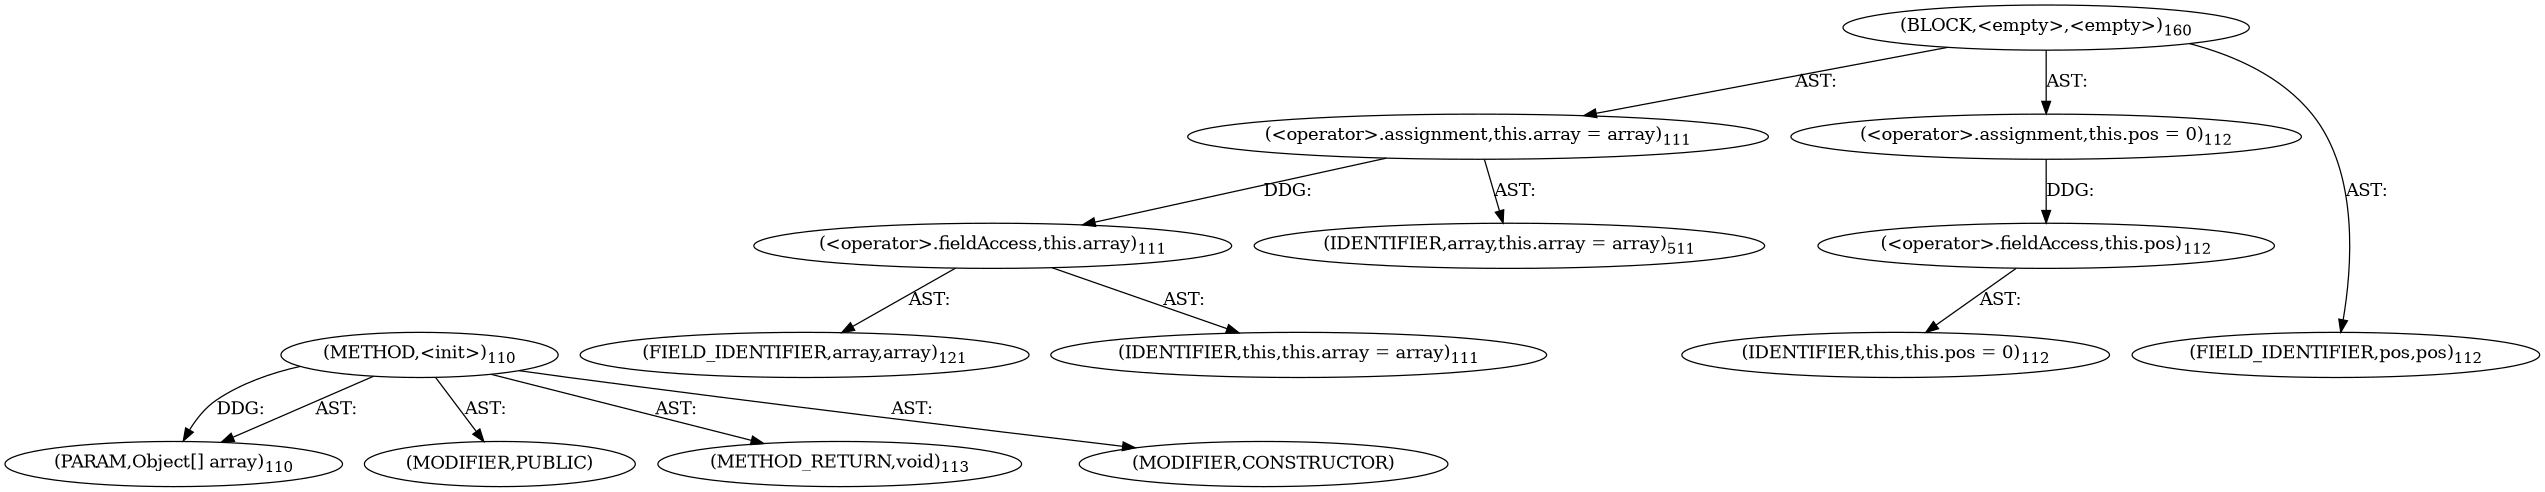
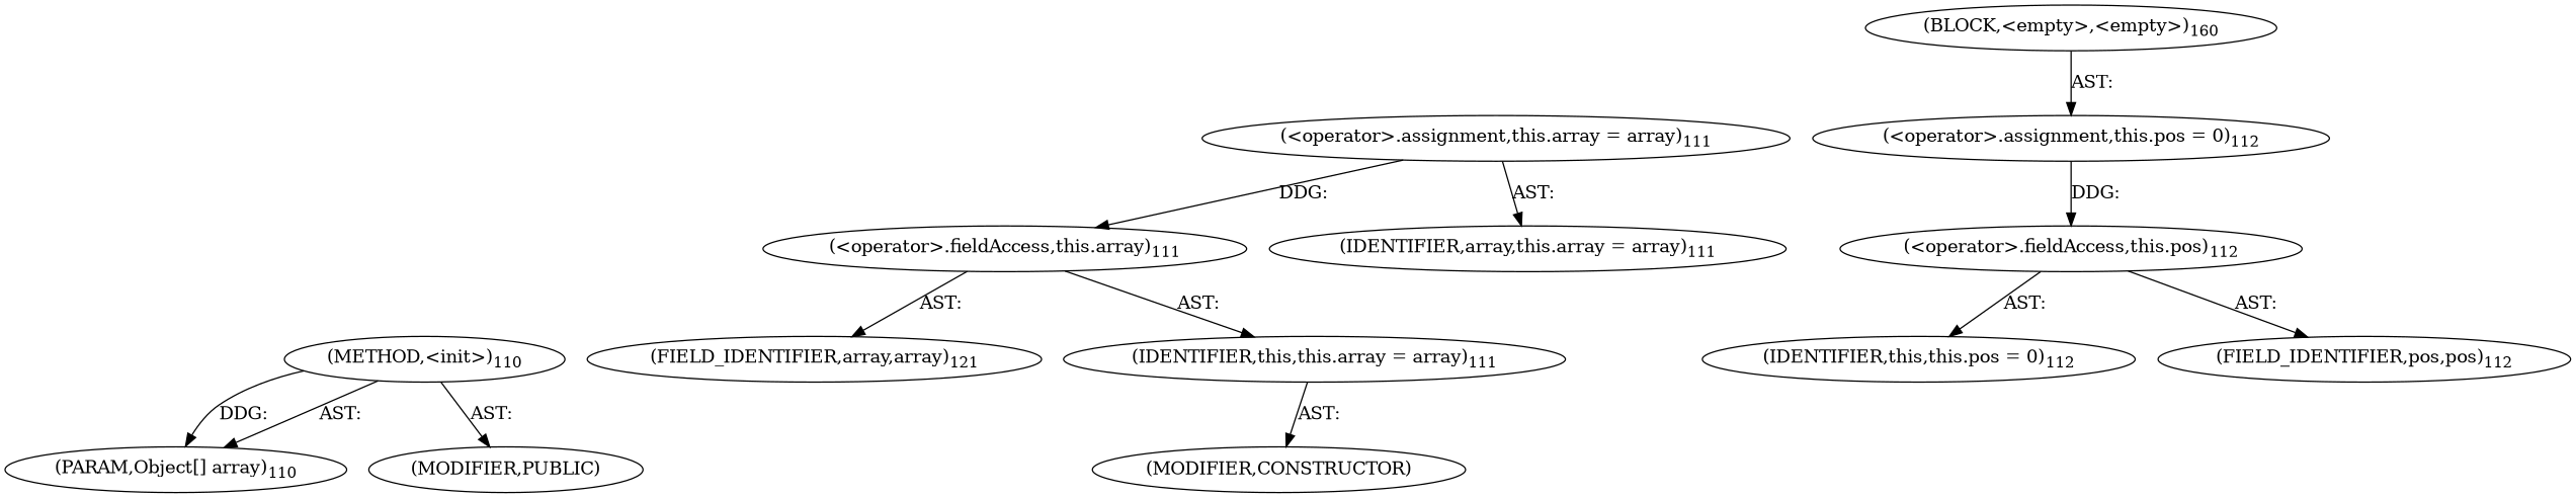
  digraph {
    n1 [label=<(METHOD,&lt;init&gt;)<SUB>110</SUB>>]
    n2 [label=<(PARAM,Object[] array)<SUB>110</SUB>>]
    n3 [label=<(MODIFIER,CONSTRUCTOR)>]
    n4 [label=<(MODIFIER,PUBLIC)>]
-   n5 [label=<(METHOD_RETURN,void)<SUB>113</SUB>>]
    n6 [label=<(BLOCK,&lt;empty&gt;,&lt;empty&gt;)<SUB>160</SUB>>]
    n7 [label=<(&lt;operator&gt;.assignment,this.array = array)<SUB>111</SUB>>]
    n8 [label=<(&lt;operator&gt;.assignment,this.pos = 0)<SUB>112</SUB>>]
    n9 [label=<(&lt;operator&gt;.fieldAccess,this.array)<SUB>111</SUB>>]
-   n10 [label=<(IDENTIFIER,array,this.array = array)<SUB>511</SUB>>]
+   n10 [label=<(IDENTIFIER,array,this.array = array)<SUB>111</SUB>>]
    n11 [label=<(&lt;operator&gt;.fieldAccess,this.pos)<SUB>112</SUB>>]
    n12 [label=<(IDENTIFIER,this,this.array = array)<SUB>111</SUB>>]
    n13 [label=<(FIELD_IDENTIFIER,array,array)<SUB>121</SUB>>]
    n14 [label=<(IDENTIFIER,this,this.pos = 0)<SUB>112</SUB>>]
    n15 [label=<(FIELD_IDENTIFIER,pos,pos)<SUB>112</SUB>>]
    n1 -> n2 [label="AST: "]
    n1 -> n2 [label="DDG: "]
-   n1 -> n3 [label="AST: "]
+   n12 -> n3 [label="AST: "]
    n1 -> n4 [label="AST: "]
-   n1 -> n5 [label="AST: "]
-   n6 -> n7 [label="AST: "]
    n6 -> n8 [label="AST: "]
    n7 -> n9 [label="DDG: "]
    n7 -> n10 [label="AST: "]
    n8 -> n11 [label="DDG: "]
    n9 -> n12 [label="AST: "]
    n9 -> n13 [label="AST: "]
    n11 -> n14 [label="AST: "]
-   n6 -> n15 [label="AST: "]
+   n11 -> n15 [label="AST: "]
  }
